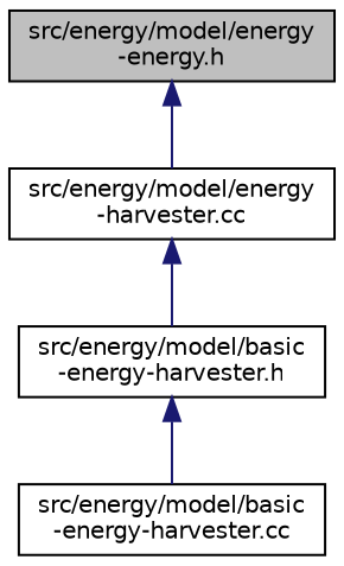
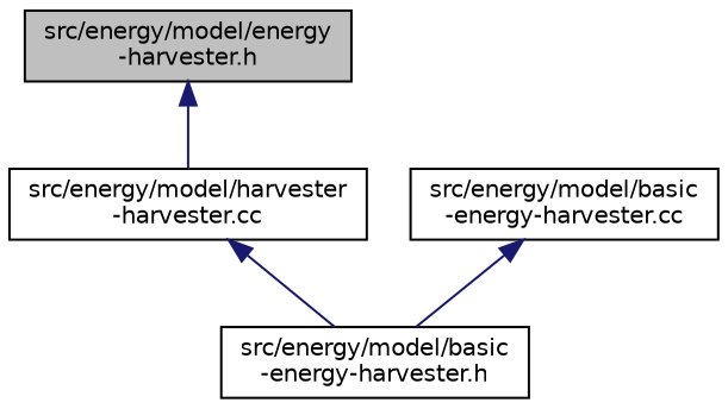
  digraph {
    node [color=black fillcolor=white fontname=Helvetica fontsize=10 shape=record style=filled]
    edge [color=midnightblue dir=back fontname=Helvetica fontsize=10 labelfontname=Helvetica labelfontsize=10 style=solid]
-   n1 [fillcolor=grey75 fontcolor=black height=0.2 label="src/energy/model/energy\l-energy.h" width=0.4]
-   n2 [height=0.2 label="src/energy/model/energy\l-harvester.cc" width=0.4]
+   n1 [fillcolor=grey75 fontcolor=black height=0.2 label="src/energy/model/energy\l-harvester.h" width=0.4]
+   n2 [height=0.2 label="src/energy/model/harvester\l-harvester.cc" width=0.4]
    n3 [height=0.2 label="src/energy/model/basic\l-energy-harvester.h" width=0.4]
    n4 [height=0.2 label="src/energy/model/basic\l-energy-harvester.cc" width=0.4]
    n1 -> n2
    n2 -> n3
-   n3 -> n4
+   n4 -> n3
  }
